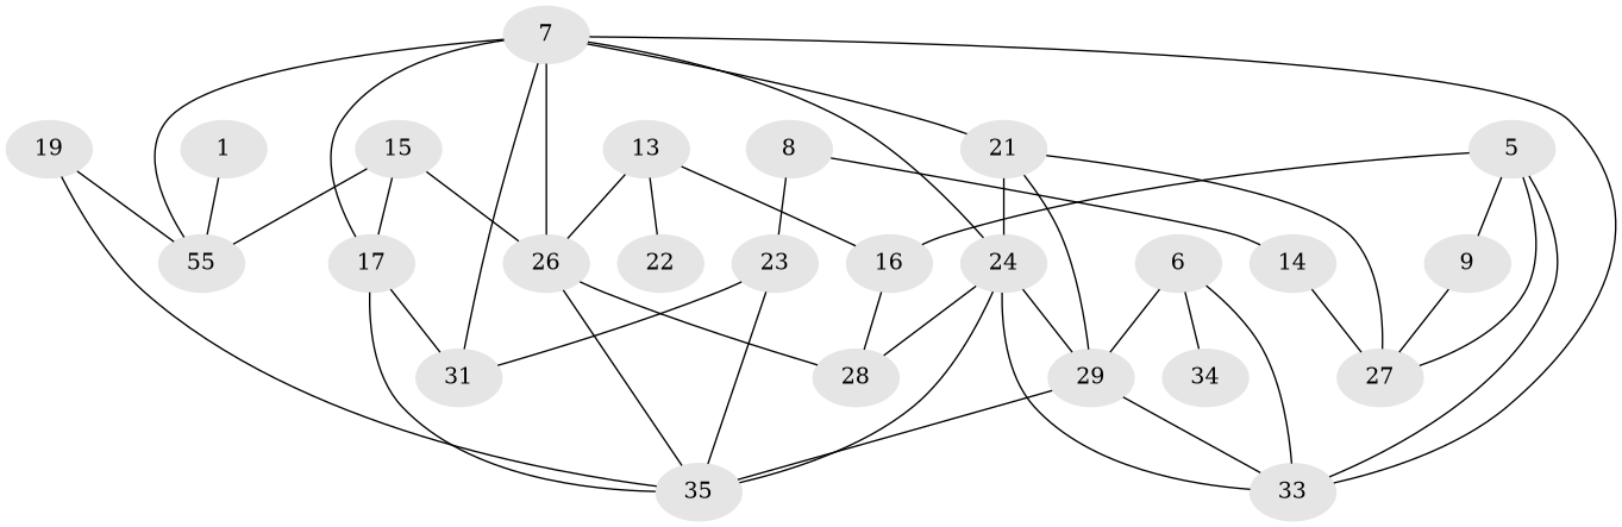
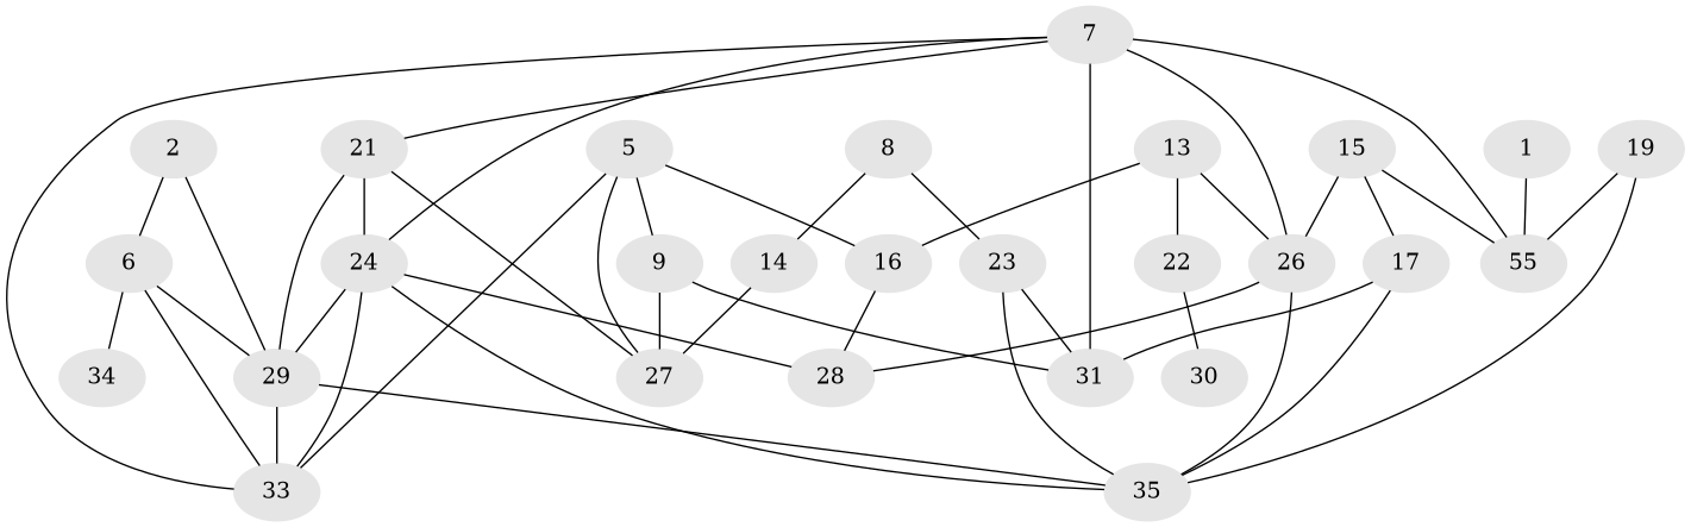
  graph {
    node [color=gray90 style=filled]
    edge [weight=1.0]
    n1 [label=55]
    1
+   2
    6
    29
    33
    34
    35
    5
    9
    16
    27
    31
    28
    7
    17
    21
    24
    26
    8
    14
    23
    13
    22
+   30
    15
    19
    1 -- n1
+   2 -- 6
+   2 -- 29
    6 -- 29 [weight=2.0]
    6 -- 33
    6 -- 34
    29 -- 33
    29 -- 35
    5 -- 33
    5 -- 9
    5 -- 16
    5 -- 27
    9 -- 27
+   9 -- 31
    16 -- 28
    7 -- n1
    7 -- 33
    7 -- 31
-   7 -- 17
    7 -- 21
    7 -- 24
    7 -- 26 [weight=2.0]
    17 -- 35
    17 -- 31
    21 -- 29
    21 -- 27
    21 -- 24 [weight=2.0]
    24 -- 29
    24 -- 33
    24 -- 35
    24 -- 28 [weight=2.0]
    26 -- 35
    26 -- 28
    8 -- 14
    8 -- 23
    14 -- 27 [weight=2.0]
    23 -- 35
    23 -- 31
    13 -- 16
    13 -- 26 [weight=2.0]
    13 -- 22
+   22 -- 30
    15 -- n1
    15 -- 17
    15 -- 26
    19 -- n1
    19 -- 35
  }
